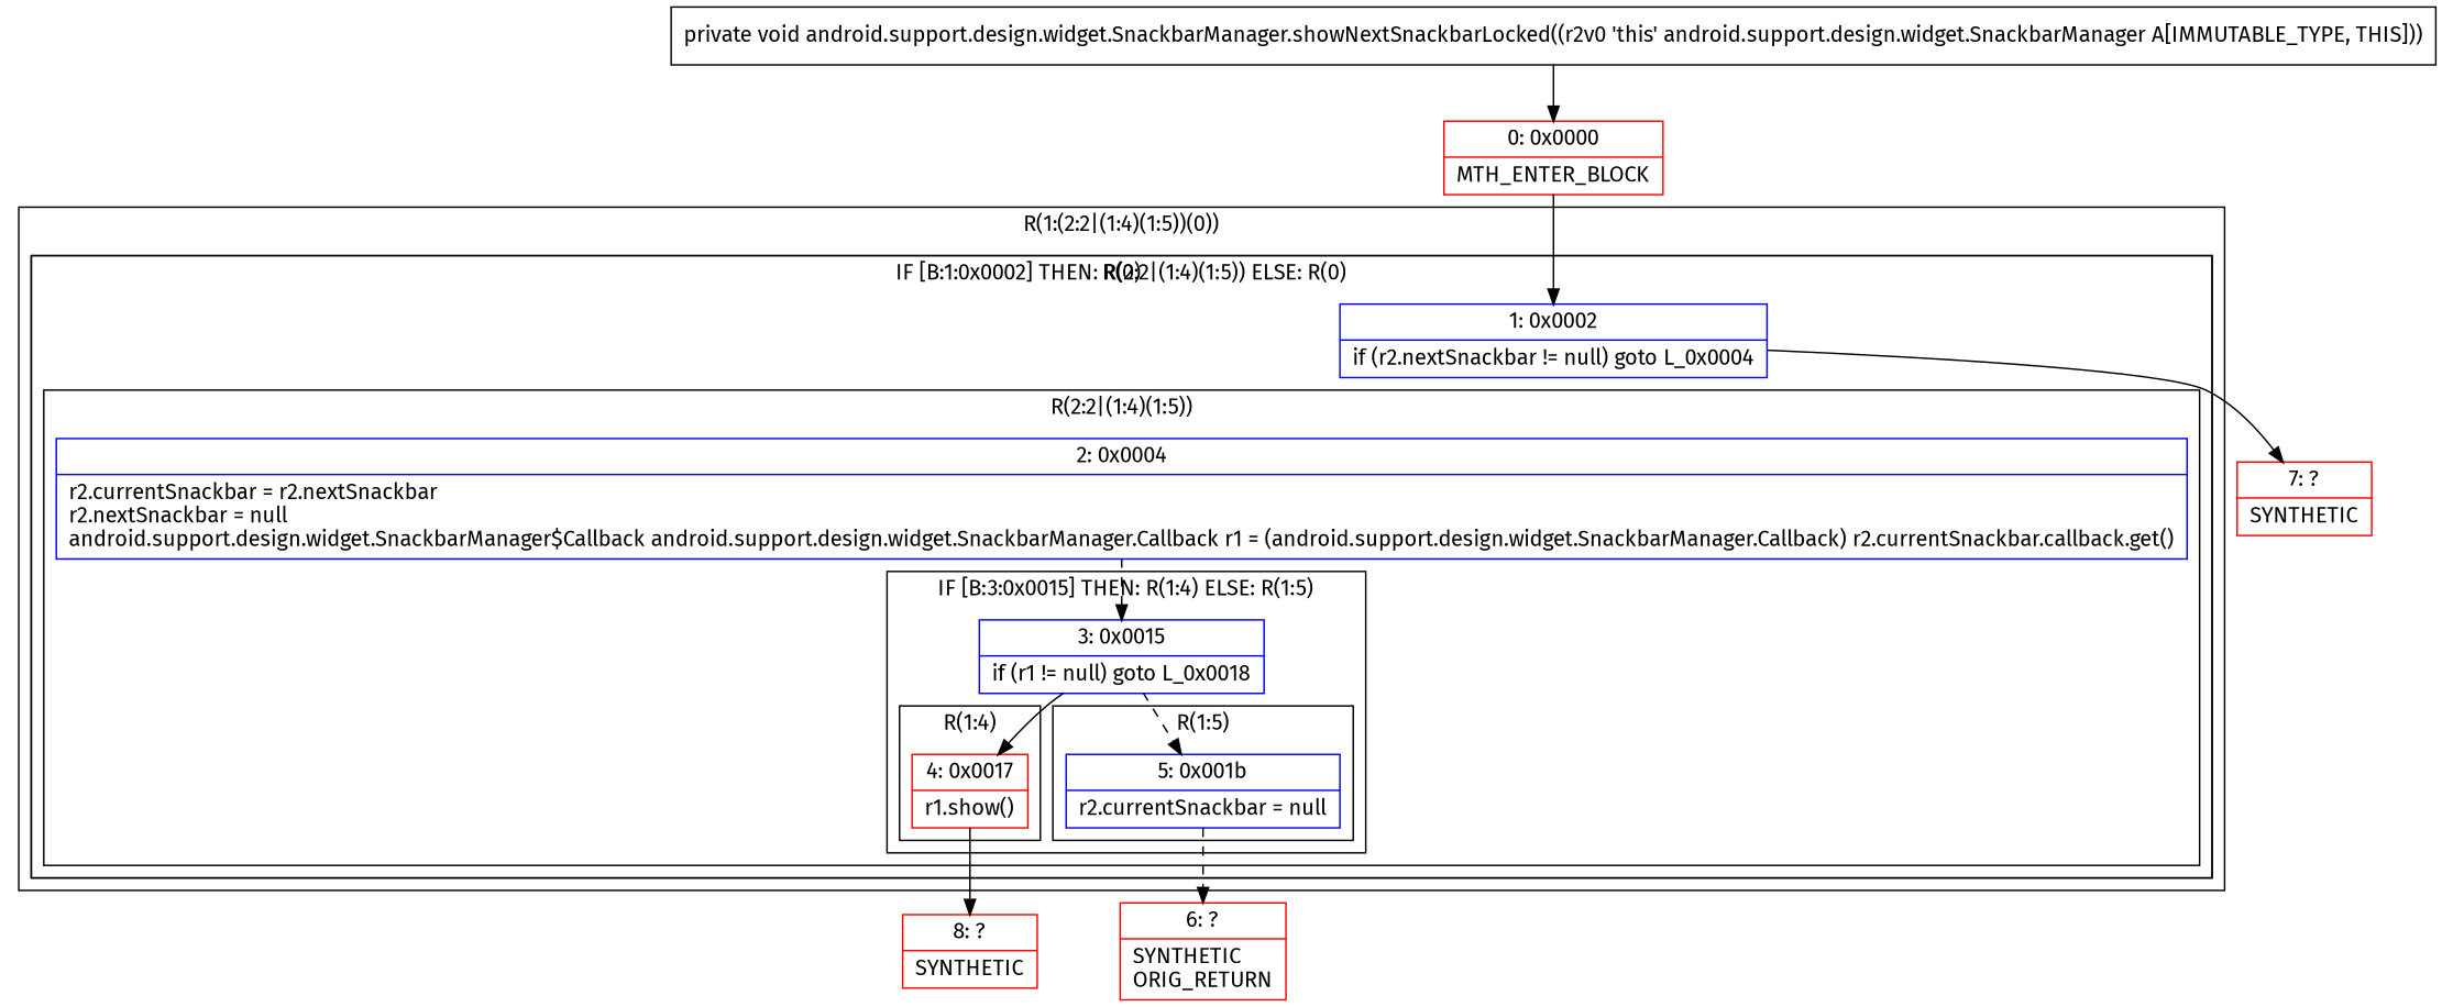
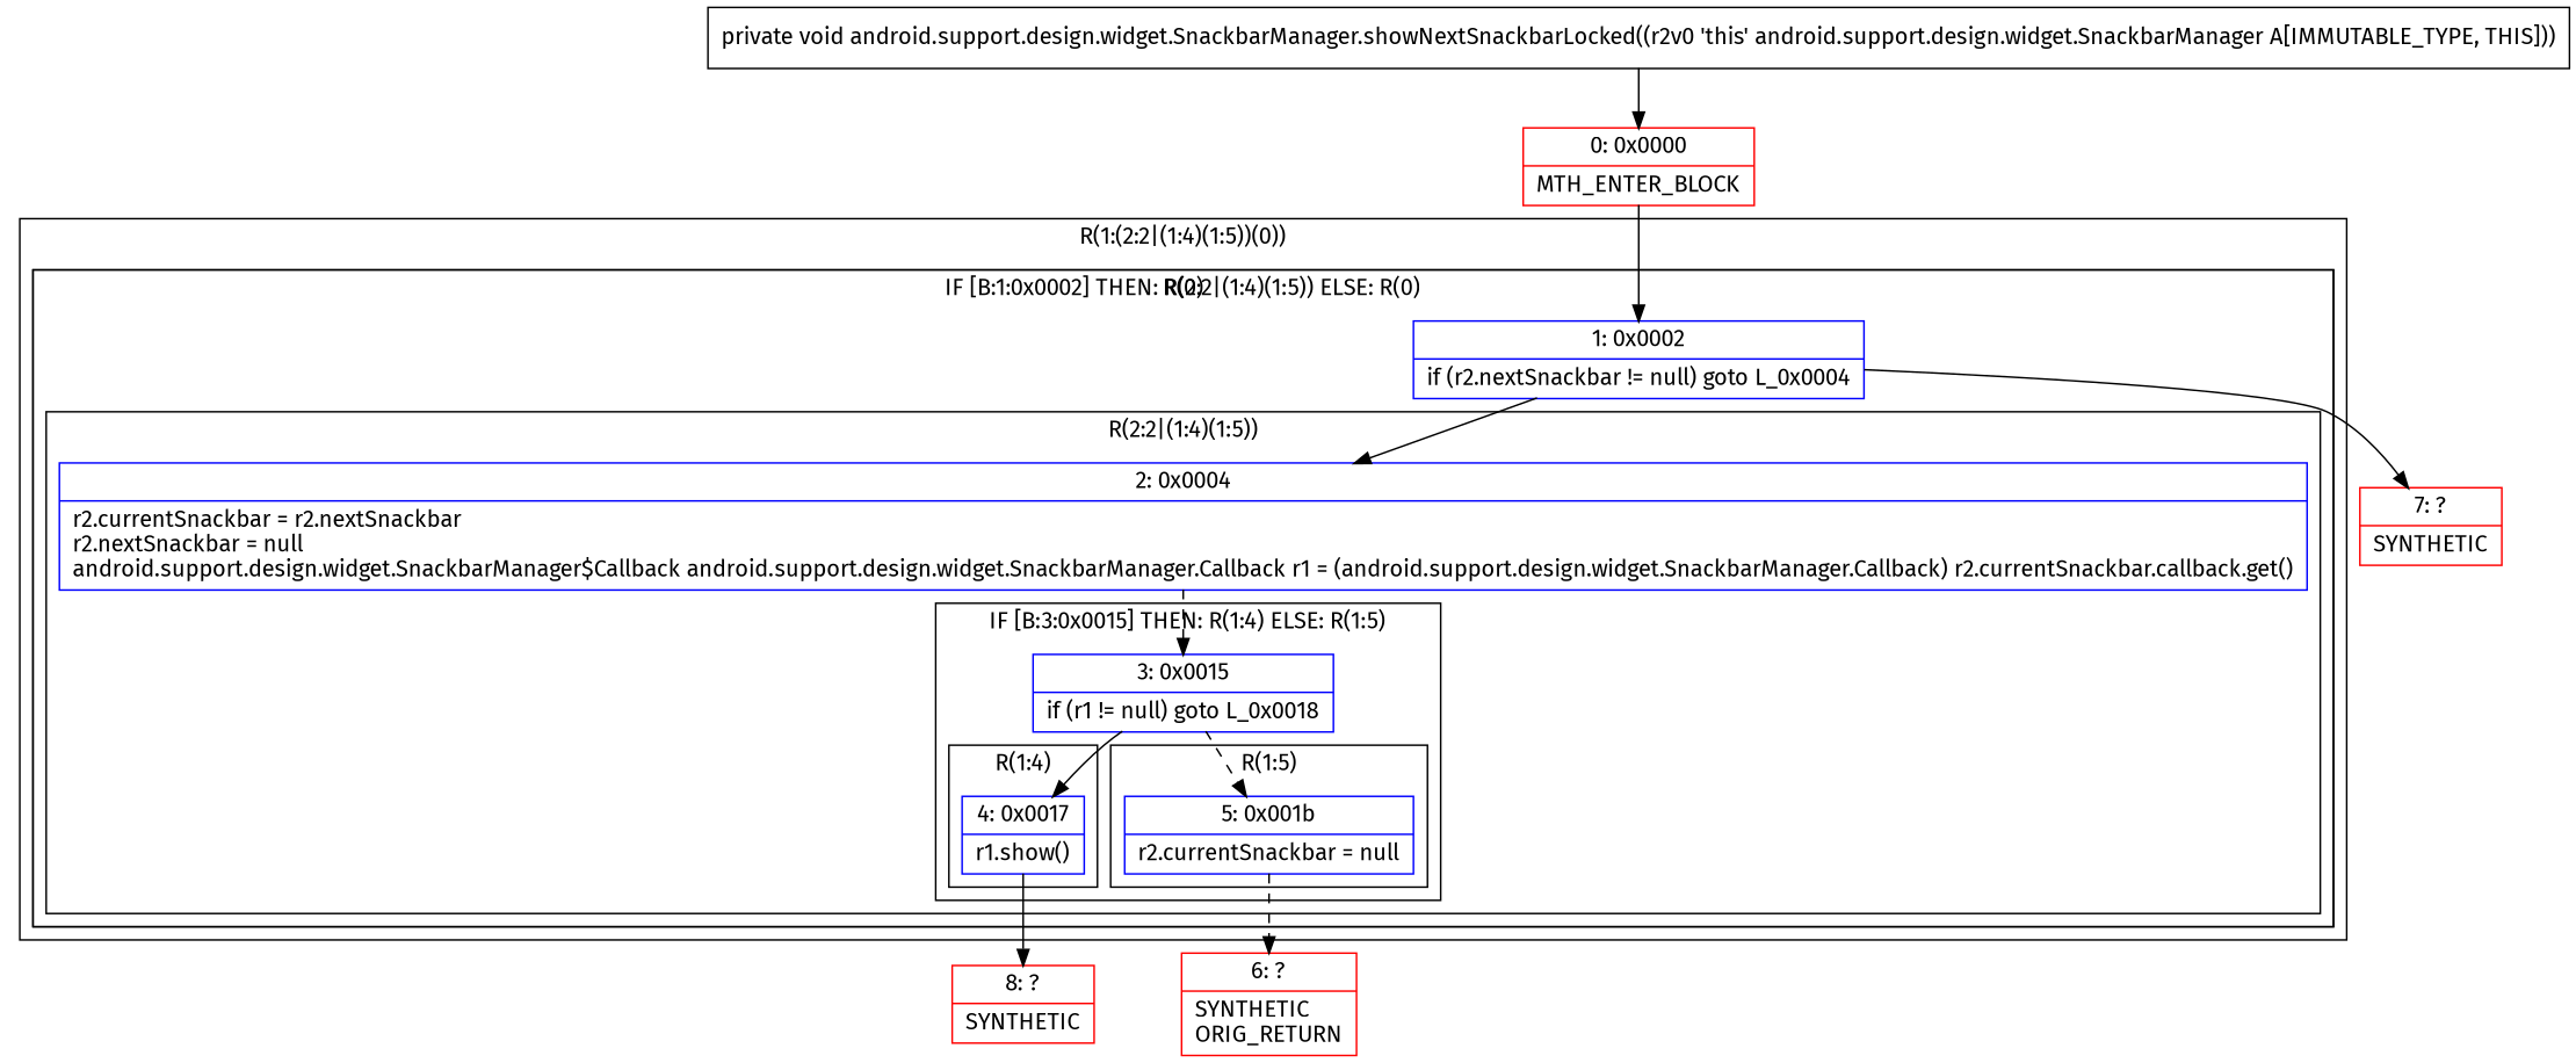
  digraph {
    fontname="Fira Sans"
    node [color=blue fontname="Fira Sans" shape=record]
    edge [fontname="Fira Sans"]
-   n1 [color=red label="{4\:\ 0x0017|r1.show()\l}"]
+   n1 [label="{4\:\ 0x0017|r1.show()\l}"]
    n2 [label="{5\:\ 0x001b|r2.currentSnackbar = null\l}"]
    n3 [label="{3\:\ 0x0015|if (r1 != null) goto L_0x0018\l}"]
    n4 [label="{2\:\ 0x0004|r2.currentSnackbar = r2.nextSnackbar\lr2.nextSnackbar = null\landroid.support.design.widget.SnackbarManager$Callback android.support.design.widget.SnackbarManager.Callback r1 = (android.support.design.widget.SnackbarManager.Callback) r2.currentSnackbar.callback.get()\l}"]
    n5 [label="{1\:\ 0x0002|if (r2.nextSnackbar != null) goto L_0x0004\l}"]
    n6 [color=red label="{8\:\ ?|SYNTHETIC\l}"]
    n7 [color=red label="{6\:\ ?|SYNTHETIC\lORIG_RETURN\l}"]
    n8 [color=red label="{7\:\ ?|SYNTHETIC\l}"]
    n9 [color=red label="{0\:\ 0x0000|MTH_ENTER_BLOCK\l}"]
    n10 [label="{private void android.support.design.widget.SnackbarManager.showNextSnackbarLocked((r2v0 'this' android.support.design.widget.SnackbarManager A[IMMUTABLE_TYPE, THIS])) }" color=""]
    subgraph cluster_1 {
      label="R(1:(2:2|(1:4)(1:5))(0))"
      subgraph cluster_2 {
        label="IF [B:1:0x0002] THEN: R(2:2|(1:4)(1:5)) ELSE: R(0)"
        n5
        subgraph cluster_3 {
          label="R(2:2|(1:4)(1:5))"
          n4
          subgraph cluster_4 {
            label="IF [B:3:0x0015] THEN: R(1:4) ELSE: R(1:5)"
            n3
            subgraph cluster_5 {
              label="R(1:4)"
              n1
            }
            subgraph cluster_6 {
              label="R(1:5)"
              n2
            }
          }
        }
        subgraph cluster_7 {
          label="R(0)"
        }
      }
    }
    n1 -> n6
    n2 -> n7 [style=dashed]
    n3 -> n1
    n3 -> n2 [style=dashed]
    n4 -> n3 [style=dashed]
+   n5 -> n4
    n5 -> n8 [style=solid]
    n9 -> n5
    n10 -> n9
  }
